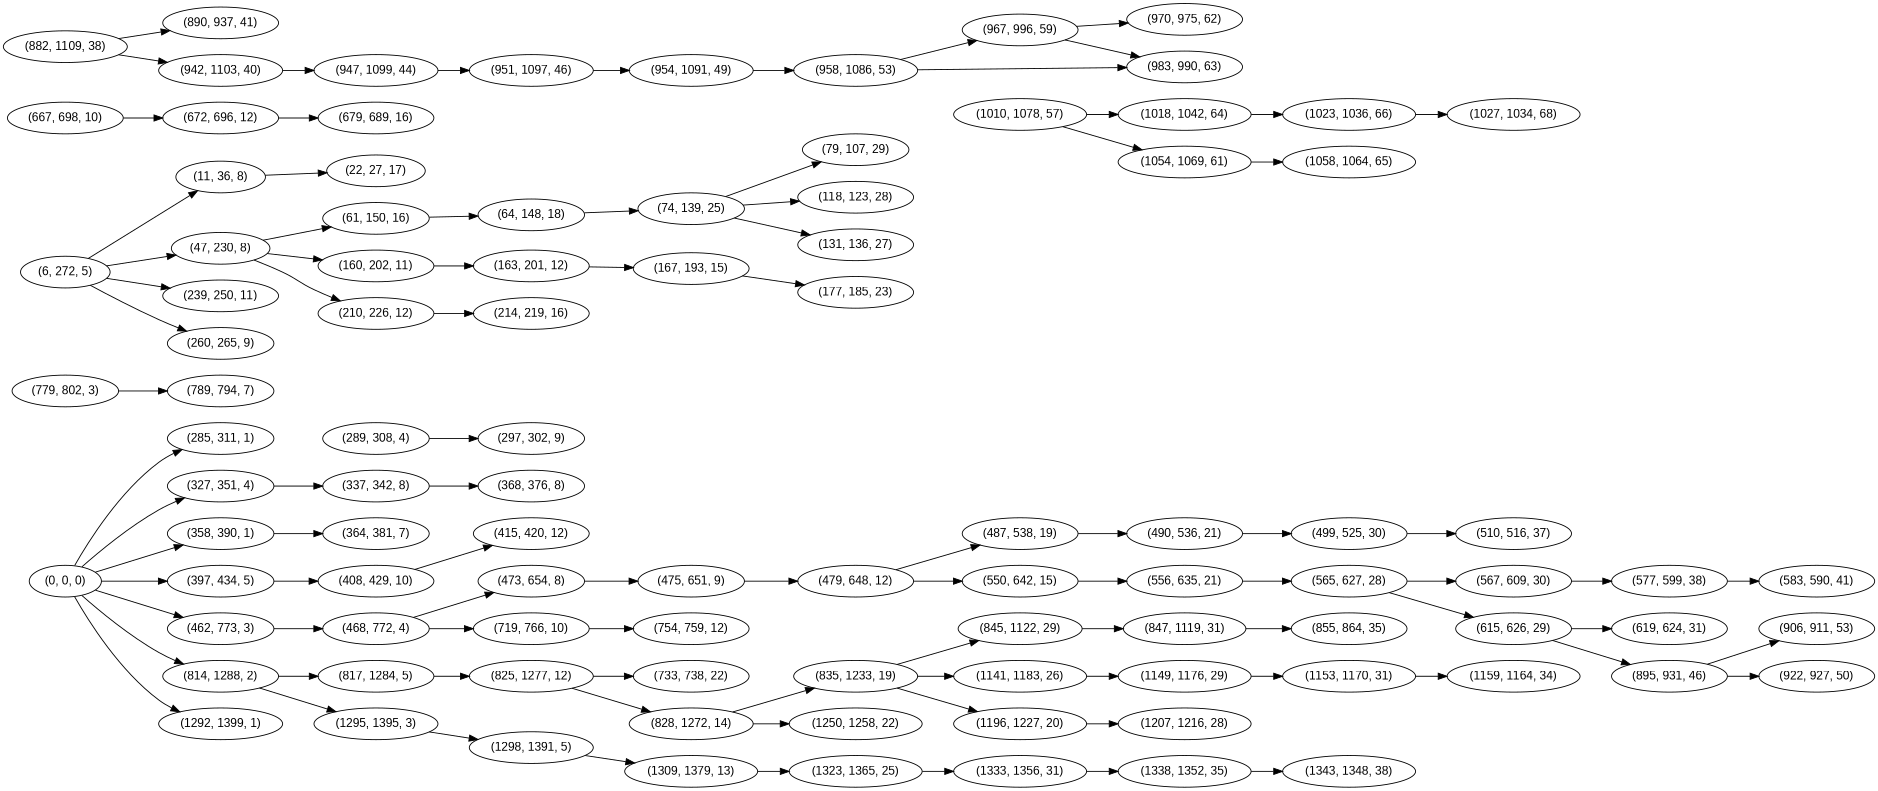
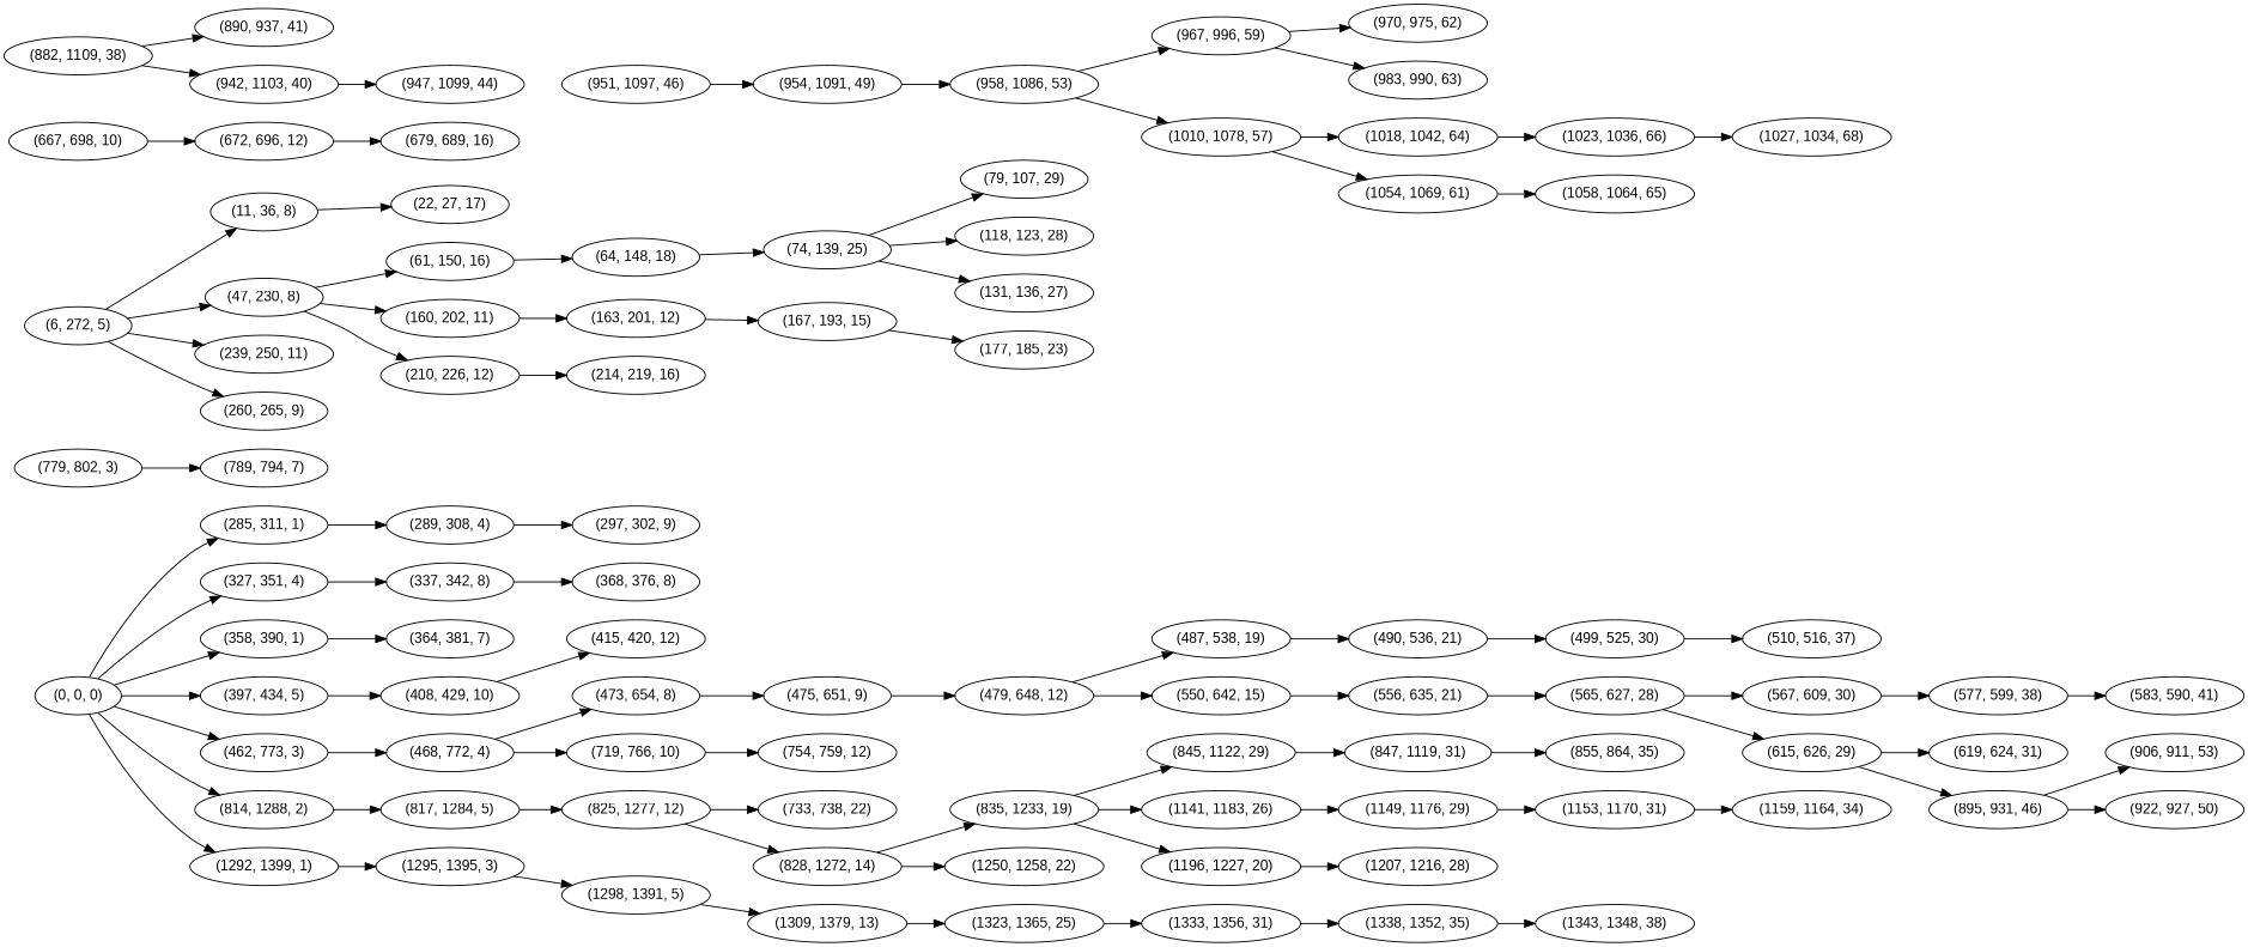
  digraph {
    fontname="Liberation Sans"
    rankdir=LR
    node [fontname="Liberation Sans"]
    edge [fontname="Liberation Sans"]
    "(0, 0, 0)"
    "(285, 311, 1)"
    "(327, 351, 4)"
    "(358, 390, 1)"
    "(397, 434, 5)"
    "(462, 773, 3)"
    "(814, 1288, 2)"
    "(1292, 1399, 1)"
    "(289, 308, 4)"
    "(337, 342, 8)"
    "(364, 381, 7)"
    "(408, 429, 10)"
    "(468, 772, 4)"
    "(779, 802, 3)"
    "(789, 794, 7)"
    "(817, 1284, 5)"
    "(1295, 1395, 3)"
    "(6, 272, 5)"
    "(11, 36, 8)"
    "(47, 230, 8)"
    "(239, 250, 11)"
    "(260, 265, 9)"
    "(22, 27, 17)"
    "(61, 150, 16)"
    "(160, 202, 11)"
    "(210, 226, 12)"
    "(64, 148, 18)"
    "(163, 201, 12)"
    "(214, 219, 16)"
    "(74, 139, 25)"
    "(79, 107, 29)"
    "(118, 123, 28)"
    "(131, 136, 27)"
    "(167, 193, 15)"
    "(177, 185, 23)"
    "(297, 302, 9)"
    "(368, 376, 8)"
    "(415, 420, 12)"
    "(473, 654, 8)"
    "(719, 766, 10)"
    "(475, 651, 9)"
    "(667, 698, 10)"
    "(672, 696, 12)"
    "(754, 759, 12)"
    "(479, 648, 12)"
    "(487, 538, 19)"
    "(550, 642, 15)"
    "(490, 536, 21)"
    "(556, 635, 21)"
    "(499, 525, 30)"
    "(510, 516, 37)"
    "(565, 627, 28)"
    "(567, 609, 30)"
    "(615, 626, 29)"
    "(577, 599, 38)"
    "(619, 624, 31)"
    "(895, 931, 46)"
    "(583, 590, 41)"
    "(679, 689, 16)"
    "(825, 1277, 12)"
    "(733, 738, 22)"
    "(828, 1272, 14)"
    "(835, 1233, 19)"
    "(1250, 1258, 22)"
    "(845, 1122, 29)"
    "(1141, 1183, 26)"
    "(1196, 1227, 20)"
    "(847, 1119, 31)"
    "(1149, 1176, 29)"
    "(1207, 1216, 28)"
    "(855, 864, 35)"
    "(882, 1109, 38)"
    "(890, 937, 41)"
    "(942, 1103, 40)"
    "(947, 1099, 44)"
    "(906, 911, 53)"
    "(922, 927, 50)"
    "(951, 1097, 46)"
    "(954, 1091, 49)"
    "(958, 1086, 53)"
    "(967, 996, 59)"
    "(1010, 1078, 57)"
    "(970, 975, 62)"
    "(983, 990, 63)"
    "(1018, 1042, 64)"
    "(1054, 1069, 61)"
    "(1023, 1036, 66)"
    "(1058, 1064, 65)"
    "(1027, 1034, 68)"
    "(1153, 1170, 31)"
    "(1159, 1164, 34)"
    "(1298, 1391, 5)"
    "(1309, 1379, 13)"
    "(1323, 1365, 25)"
    "(1333, 1356, 31)"
    "(1338, 1352, 35)"
    "(1343, 1348, 38)"
    "(0, 0, 0)" -> "(285, 311, 1)"
    "(0, 0, 0)" -> "(327, 351, 4)"
    "(0, 0, 0)" -> "(358, 390, 1)"
    "(0, 0, 0)" -> "(397, 434, 5)"
    "(0, 0, 0)" -> "(462, 773, 3)"
    "(0, 0, 0)" -> "(814, 1288, 2)"
    "(0, 0, 0)" -> "(1292, 1399, 1)"
+   "(285, 311, 1)" -> "(289, 308, 4)"
    "(327, 351, 4)" -> "(337, 342, 8)"
    "(358, 390, 1)" -> "(364, 381, 7)"
    "(397, 434, 5)" -> "(408, 429, 10)"
    "(462, 773, 3)" -> "(468, 772, 4)"
    "(814, 1288, 2)" -> "(817, 1284, 5)"
-   "(814, 1288, 2)" -> "(1295, 1395, 3)"
+   "(1292, 1399, 1)" -> "(1295, 1395, 3)"
    "(289, 308, 4)" -> "(297, 302, 9)"
    "(337, 342, 8)" -> "(368, 376, 8)"
    "(408, 429, 10)" -> "(415, 420, 12)"
    "(468, 772, 4)" -> "(473, 654, 8)"
    "(468, 772, 4)" -> "(719, 766, 10)"
    "(779, 802, 3)" -> "(789, 794, 7)"
    "(817, 1284, 5)" -> "(825, 1277, 12)"
    "(1295, 1395, 3)" -> "(1298, 1391, 5)"
    "(6, 272, 5)" -> "(11, 36, 8)"
    "(6, 272, 5)" -> "(47, 230, 8)"
    "(6, 272, 5)" -> "(239, 250, 11)"
    "(6, 272, 5)" -> "(260, 265, 9)"
    "(11, 36, 8)" -> "(22, 27, 17)"
    "(47, 230, 8)" -> "(61, 150, 16)"
    "(47, 230, 8)" -> "(160, 202, 11)"
    "(47, 230, 8)" -> "(210, 226, 12)"
    "(61, 150, 16)" -> "(64, 148, 18)"
    "(160, 202, 11)" -> "(163, 201, 12)"
    "(210, 226, 12)" -> "(214, 219, 16)"
    "(64, 148, 18)" -> "(74, 139, 25)"
    "(163, 201, 12)" -> "(167, 193, 15)"
    "(74, 139, 25)" -> "(79, 107, 29)"
    "(74, 139, 25)" -> "(118, 123, 28)"
    "(74, 139, 25)" -> "(131, 136, 27)"
    "(167, 193, 15)" -> "(177, 185, 23)"
    "(473, 654, 8)" -> "(475, 651, 9)"
    "(719, 766, 10)" -> "(754, 759, 12)"
    "(475, 651, 9)" -> "(479, 648, 12)"
    "(667, 698, 10)" -> "(672, 696, 12)"
    "(672, 696, 12)" -> "(679, 689, 16)"
    "(479, 648, 12)" -> "(487, 538, 19)"
    "(479, 648, 12)" -> "(550, 642, 15)"
    "(487, 538, 19)" -> "(490, 536, 21)"
    "(550, 642, 15)" -> "(556, 635, 21)"
    "(490, 536, 21)" -> "(499, 525, 30)"
    "(556, 635, 21)" -> "(565, 627, 28)"
    "(499, 525, 30)" -> "(510, 516, 37)"
    "(565, 627, 28)" -> "(567, 609, 30)"
    "(565, 627, 28)" -> "(615, 626, 29)"
    "(567, 609, 30)" -> "(577, 599, 38)"
    "(615, 626, 29)" -> "(619, 624, 31)"
    "(615, 626, 29)" -> "(895, 931, 46)"
    "(577, 599, 38)" -> "(583, 590, 41)"
    "(895, 931, 46)" -> "(906, 911, 53)"
    "(895, 931, 46)" -> "(922, 927, 50)"
    "(825, 1277, 12)" -> "(733, 738, 22)"
    "(825, 1277, 12)" -> "(828, 1272, 14)"
    "(828, 1272, 14)" -> "(835, 1233, 19)"
    "(828, 1272, 14)" -> "(1250, 1258, 22)"
    "(835, 1233, 19)" -> "(845, 1122, 29)"
    "(835, 1233, 19)" -> "(1141, 1183, 26)"
    "(835, 1233, 19)" -> "(1196, 1227, 20)"
    "(845, 1122, 29)" -> "(847, 1119, 31)"
    "(1141, 1183, 26)" -> "(1149, 1176, 29)"
    "(1196, 1227, 20)" -> "(1207, 1216, 28)"
    "(847, 1119, 31)" -> "(855, 864, 35)"
    "(1149, 1176, 29)" -> "(1153, 1170, 31)"
    "(882, 1109, 38)" -> "(890, 937, 41)"
    "(882, 1109, 38)" -> "(942, 1103, 40)"
    "(942, 1103, 40)" -> "(947, 1099, 44)"
-   "(947, 1099, 44)" -> "(951, 1097, 46)"
    "(951, 1097, 46)" -> "(954, 1091, 49)"
    "(954, 1091, 49)" -> "(958, 1086, 53)"
    "(958, 1086, 53)" -> "(967, 996, 59)"
-   "(958, 1086, 53)" -> "(983, 990, 63)"
+   "(958, 1086, 53)" -> "(1010, 1078, 57)"
    "(967, 996, 59)" -> "(970, 975, 62)"
    "(967, 996, 59)" -> "(983, 990, 63)"
    "(1010, 1078, 57)" -> "(1018, 1042, 64)"
    "(1010, 1078, 57)" -> "(1054, 1069, 61)"
    "(1018, 1042, 64)" -> "(1023, 1036, 66)"
    "(1054, 1069, 61)" -> "(1058, 1064, 65)"
    "(1023, 1036, 66)" -> "(1027, 1034, 68)"
    "(1153, 1170, 31)" -> "(1159, 1164, 34)"
    "(1298, 1391, 5)" -> "(1309, 1379, 13)"
    "(1309, 1379, 13)" -> "(1323, 1365, 25)"
    "(1323, 1365, 25)" -> "(1333, 1356, 31)"
    "(1333, 1356, 31)" -> "(1338, 1352, 35)"
    "(1338, 1352, 35)" -> "(1343, 1348, 38)"
  }
